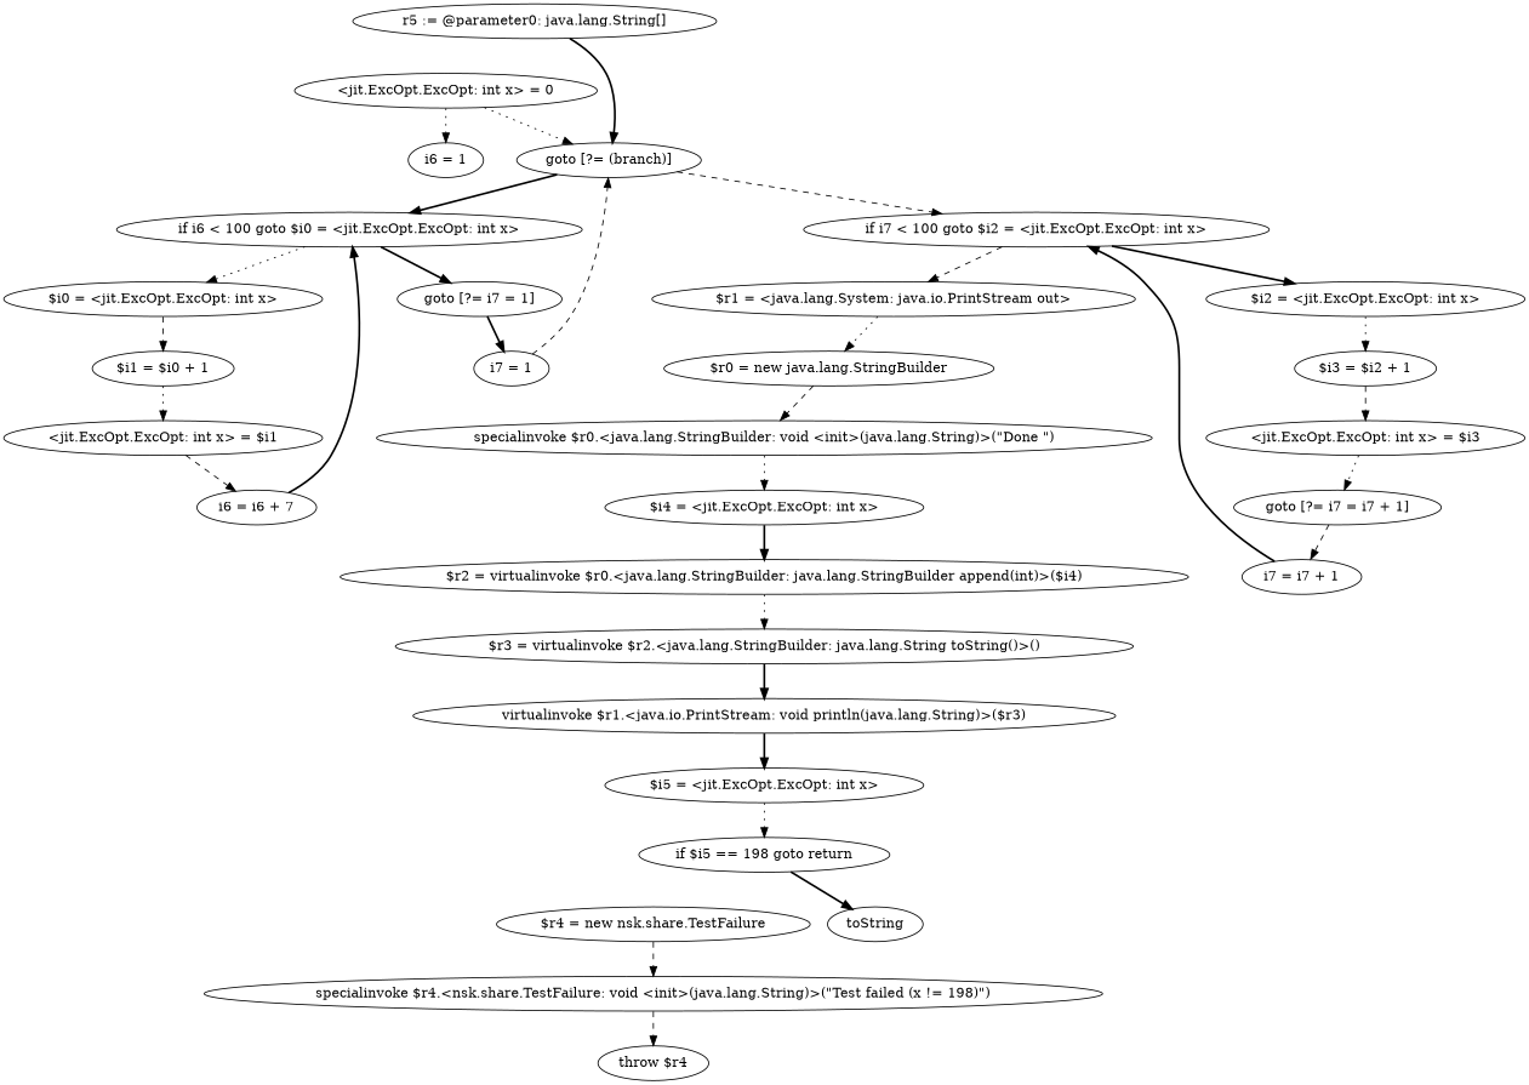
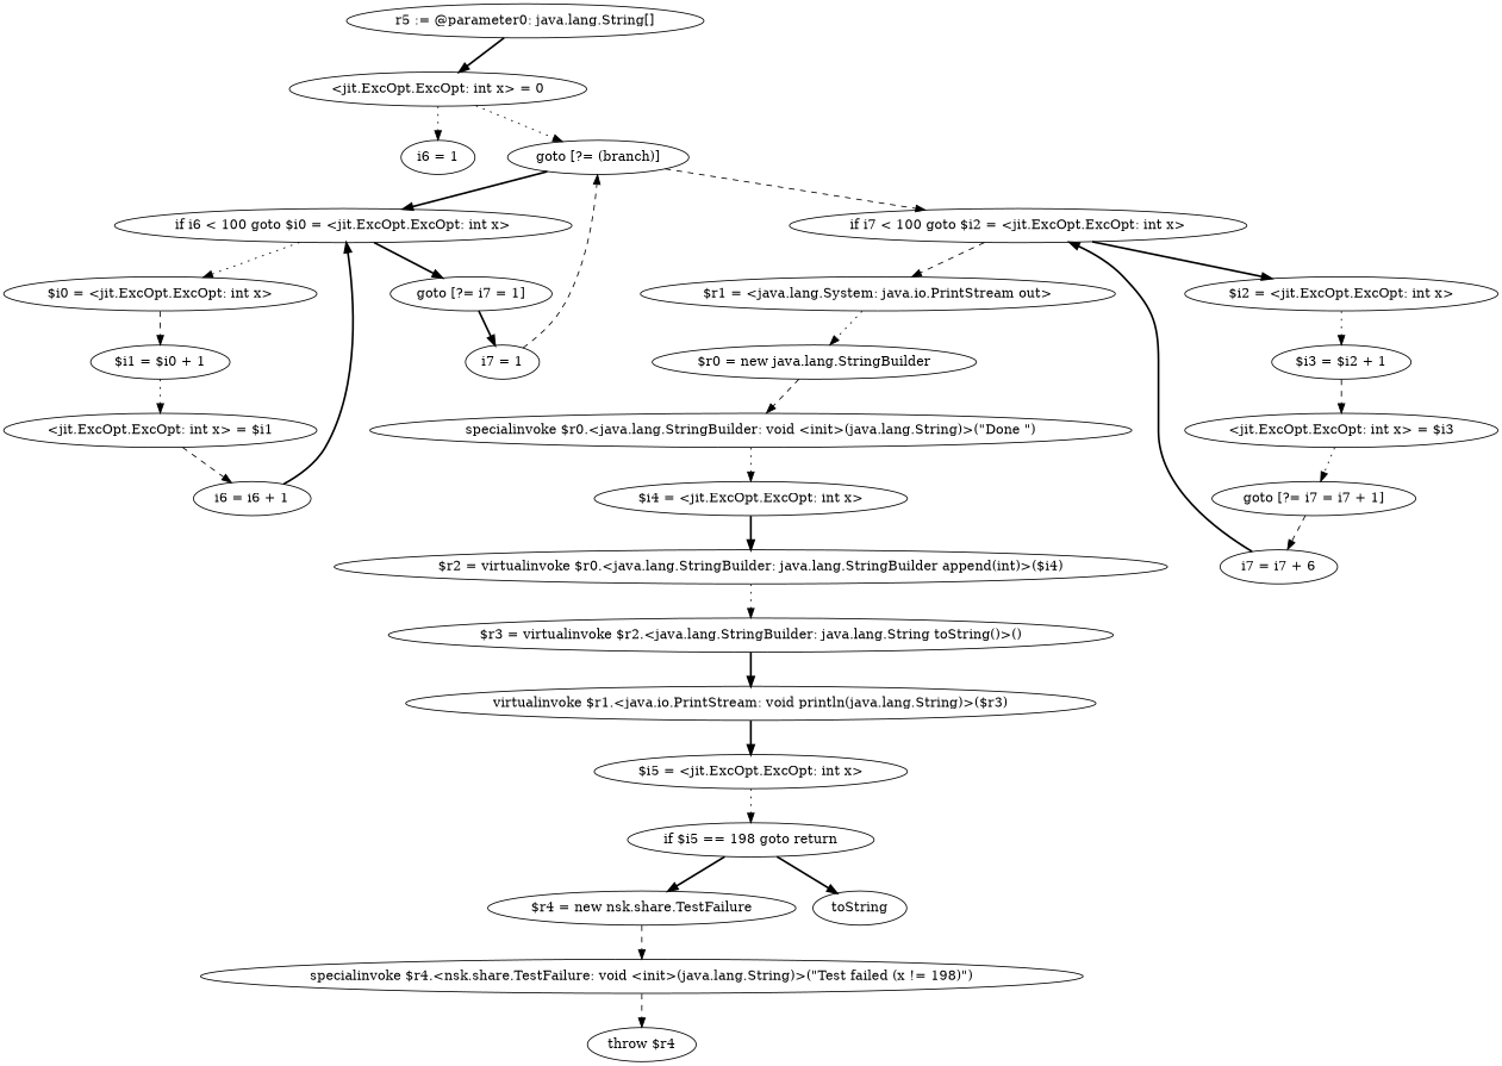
  digraph {
    edge [style=bold]
    "r5 := @parameter0: java.lang.String[]"
    "<jit.ExcOpt.ExcOpt: int x> = 0"
    "i6 = 1"
    "goto [?= (branch)]"
    "if i6 < 100 goto $i0 = <jit.ExcOpt.ExcOpt: int x>"
    "if i7 < 100 goto $i2 = <jit.ExcOpt.ExcOpt: int x>"
    "$i0 = <jit.ExcOpt.ExcOpt: int x>"
    "goto [?= i7 = 1]"
    "$i2 = <jit.ExcOpt.ExcOpt: int x>"
    "$r1 = <java.lang.System: java.io.PrintStream out>"
    "$i1 = $i0 + 1"
    "<jit.ExcOpt.ExcOpt: int x> = $i1"
-   "i6 = i6 + 1" [label="i6 = i6 + 7"]
+   "i6 = i6 + 1"
    "i7 = 1"
    "$i3 = $i2 + 1"
    "<jit.ExcOpt.ExcOpt: int x> = $i3"
    "goto [?= i7 = i7 + 1]"
-   "i7 = i7 + 1"
+   "i7 = i7 + 1" [label="i7 = i7 + 6"]
    "$r0 = new java.lang.StringBuilder"
    "specialinvoke $r0.<java.lang.StringBuilder: void <init>(java.lang.String)>(\"Done \")"
    "$i4 = <jit.ExcOpt.ExcOpt: int x>"
    "$r2 = virtualinvoke $r0.<java.lang.StringBuilder: java.lang.StringBuilder append(int)>($i4)"
    "$r3 = virtualinvoke $r2.<java.lang.StringBuilder: java.lang.String toString()>()"
    "virtualinvoke $r1.<java.io.PrintStream: void println(java.lang.String)>($r3)"
    "$i5 = <jit.ExcOpt.ExcOpt: int x>"
    "if $i5 == 198 goto return"
    "$r4 = new nsk.share.TestFailure"
    n28 [label=toString]
    "specialinvoke $r4.<nsk.share.TestFailure: void <init>(java.lang.String)>(\"Test failed (x != 198)\")"
    "throw $r4"
-   "r5 := @parameter0: java.lang.String[]" -> "goto [?= (branch)]"
+   "r5 := @parameter0: java.lang.String[]" -> "<jit.ExcOpt.ExcOpt: int x> = 0"
    "<jit.ExcOpt.ExcOpt: int x> = 0" -> "i6 = 1" [style=dotted]
    "<jit.ExcOpt.ExcOpt: int x> = 0" -> "goto [?= (branch)]" [style=dotted]
    "goto [?= (branch)]" -> "if i6 < 100 goto $i0 = <jit.ExcOpt.ExcOpt: int x>"
    "goto [?= (branch)]" -> "if i7 < 100 goto $i2 = <jit.ExcOpt.ExcOpt: int x>" [style=dashed]
    "if i6 < 100 goto $i0 = <jit.ExcOpt.ExcOpt: int x>" -> "$i0 = <jit.ExcOpt.ExcOpt: int x>" [style=dotted]
    "if i6 < 100 goto $i0 = <jit.ExcOpt.ExcOpt: int x>" -> "goto [?= i7 = 1]"
    "if i7 < 100 goto $i2 = <jit.ExcOpt.ExcOpt: int x>" -> "$i2 = <jit.ExcOpt.ExcOpt: int x>"
    "if i7 < 100 goto $i2 = <jit.ExcOpt.ExcOpt: int x>" -> "$r1 = <java.lang.System: java.io.PrintStream out>" [style=dashed]
    "$i0 = <jit.ExcOpt.ExcOpt: int x>" -> "$i1 = $i0 + 1" [style=dashed]
    "goto [?= i7 = 1]" -> "i7 = 1"
    "$i2 = <jit.ExcOpt.ExcOpt: int x>" -> "$i3 = $i2 + 1" [style=dotted]
    "$r1 = <java.lang.System: java.io.PrintStream out>" -> "$r0 = new java.lang.StringBuilder" [style=dotted]
    "$i1 = $i0 + 1" -> "<jit.ExcOpt.ExcOpt: int x> = $i1" [style=dotted]
    "<jit.ExcOpt.ExcOpt: int x> = $i1" -> "i6 = i6 + 1" [style=dashed]
    "i6 = i6 + 1" -> "if i6 < 100 goto $i0 = <jit.ExcOpt.ExcOpt: int x>"
    "i7 = 1" -> "goto [?= (branch)]" [style=dashed]
    "$i3 = $i2 + 1" -> "<jit.ExcOpt.ExcOpt: int x> = $i3" [style=dashed]
    "<jit.ExcOpt.ExcOpt: int x> = $i3" -> "goto [?= i7 = i7 + 1]" [style=dotted]
    "goto [?= i7 = i7 + 1]" -> "i7 = i7 + 1" [style=dashed]
    "i7 = i7 + 1" -> "if i7 < 100 goto $i2 = <jit.ExcOpt.ExcOpt: int x>"
    "$r0 = new java.lang.StringBuilder" -> "specialinvoke $r0.<java.lang.StringBuilder: void <init>(java.lang.String)>(\"Done \")" [style=dashed]
    "specialinvoke $r0.<java.lang.StringBuilder: void <init>(java.lang.String)>(\"Done \")" -> "$i4 = <jit.ExcOpt.ExcOpt: int x>" [style=dotted]
    "$i4 = <jit.ExcOpt.ExcOpt: int x>" -> "$r2 = virtualinvoke $r0.<java.lang.StringBuilder: java.lang.StringBuilder append(int)>($i4)"
    "$r2 = virtualinvoke $r0.<java.lang.StringBuilder: java.lang.StringBuilder append(int)>($i4)" -> "$r3 = virtualinvoke $r2.<java.lang.StringBuilder: java.lang.String toString()>()" [style=dotted]
    "$r3 = virtualinvoke $r2.<java.lang.StringBuilder: java.lang.String toString()>()" -> "virtualinvoke $r1.<java.io.PrintStream: void println(java.lang.String)>($r3)"
    "virtualinvoke $r1.<java.io.PrintStream: void println(java.lang.String)>($r3)" -> "$i5 = <jit.ExcOpt.ExcOpt: int x>"
    "$i5 = <jit.ExcOpt.ExcOpt: int x>" -> "if $i5 == 198 goto return" [style=dotted]
+   "if $i5 == 198 goto return" -> "$r4 = new nsk.share.TestFailure"
    "if $i5 == 198 goto return" -> n28
    "$r4 = new nsk.share.TestFailure" -> "specialinvoke $r4.<nsk.share.TestFailure: void <init>(java.lang.String)>(\"Test failed (x != 198)\")" [style=dashed]
    "specialinvoke $r4.<nsk.share.TestFailure: void <init>(java.lang.String)>(\"Test failed (x != 198)\")" -> "throw $r4" [style=dashed]
  }
